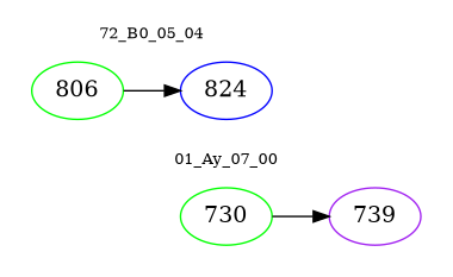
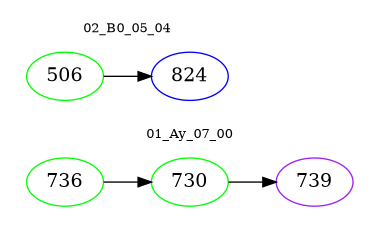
  digraph {
    rankdir=LR
    node [color=green]
    edge [color=black]
+   n1 [label=736]
    n2 [label=730]
    n3 [color=purple label=739]
-   n4 [label=806]
+   n4 [label=506]
    n5 [color=blue label=824]
    subgraph cluster_1 {
      color=white
      fontsize=10
      label="01_Ay_07_00"
+     n1
      n2
      n3
    }
    subgraph cluster_2 {
      color=white
      fontsize=10
-     label="72_B0_05_04"
+     label="02_B0_05_04"
      n4
      n5
    }
+   n1 -> n2
    n2 -> n3
    n4 -> n5
  }
